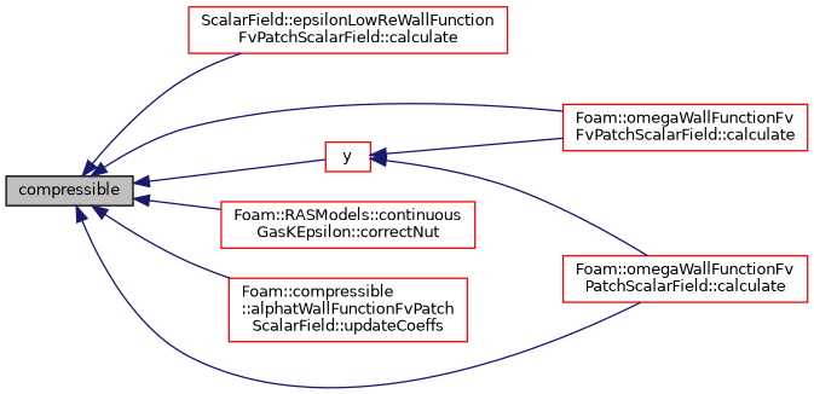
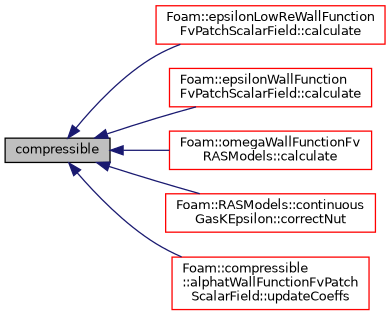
  digraph {
    rankdir=LR
    node [color=red fontname=Helvetica fontsize=10 shape=record]
    edge [color=midnightblue dir=back fontname=Helvetica fontsize=10 labelfontname=Helvetica labelfontsize=10 style=solid]
    n1 [color=black fillcolor=grey75 fontcolor=black height=0.2 label=compressible style=filled width=0.4]
-   n2 [height=0.2 label="ScalarField::epsilonLowReWallFunction\lFvPatchScalarField::calculate" width=0.4]
-   n3 [height=0.2 label="Foam::omegaWallFunctionFv\lFvPatchScalarField::calculate" width=0.4]
-   n4 [height=0.2 label="Foam::omegaWallFunctionFv\lPatchScalarField::calculate" width=0.4]
+   n2 [height=0.2 label="Foam::epsilonLowReWallFunction\lFvPatchScalarField::calculate" width=0.4]
+   n3 [height=0.2 label="Foam::epsilonWallFunction\lFvPatchScalarField::calculate" width=0.4]
+   n4 [height=0.2 label="Foam::omegaWallFunctionFv\lRASModels::calculate" width=0.4]
    n5 [height=0.2 label="Foam::RASModels::continuous\lGasKEpsilon::correctNut" width=0.4]
    n6 [height=0.2 label="Foam::compressible\l::alphatWallFunctionFvPatch\lScalarField::updateCoeffs" width=0.4]
-   n7 [height=0.2 label=y width=0.4]
    n1 -> n2
    n1 -> n3
    n1 -> n4
    n1 -> n5
    n1 -> n6
-   n1 -> n7
-   n7 -> n3
-   n7 -> n4
  }
